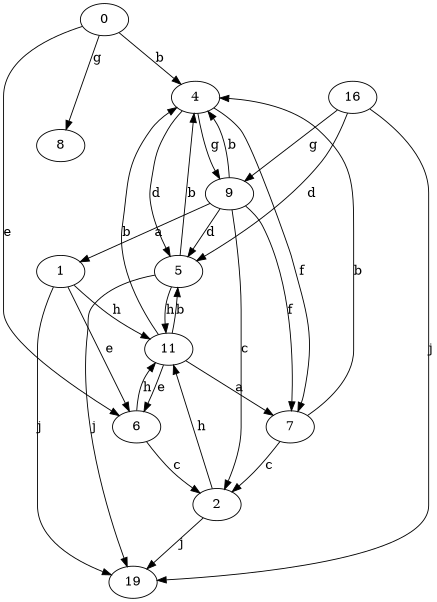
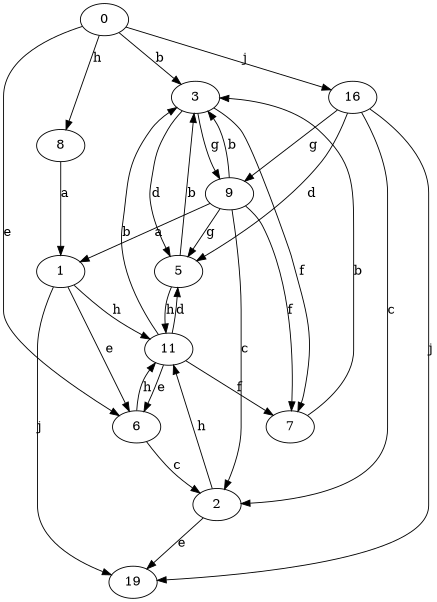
  strict digraph {
    0
-   3 [label=4]
+   3
    6
    8
    n5 [label=16]
    5
    7
    9
    11
    n10 [label=2]
    1
    n12 [label=19]
    0 -> 3 [label=b]
    0 -> 6 [label=e]
-   0 -> 8 [label=g]
+   0 -> 8 [label=h]
+   0 -> n5 [label=j]
    3 -> 5 [label=d]
    3 -> 7 [label=f]
    3 -> 9 [label=g]
    6 -> 11 [label=h]
    6 -> n10 [label=c]
+   8 -> 1 [label=a]
    n5 -> 5 [label=d]
    n5 -> 9 [label=g]
    n5 -> n12 [label=j]
    5 -> 3 [label=b]
    5 -> 11 [label=h]
-   5 -> n12 [label=j]
    7 -> 3 [label=b]
-   7 -> n10 [label=c]
+   n5 -> n10 [label=c]
    9 -> 3 [label=b]
-   9 -> 5 [label=d]
+   9 -> 5 [label=g]
    9 -> 7 [label=f]
    9 -> n10 [label=c]
    9 -> 1 [label=a]
    11 -> 3 [label=b]
    11 -> 6 [label=e]
-   11 -> 5 [label=b]
-   11 -> 7 [label=a]
+   11 -> 5 [label=d]
+   11 -> 7 [label=f]
    n10 -> 11 [label=h]
-   n10 -> n12 [label=j]
+   n10 -> n12 [label=e]
    1 -> 6 [label=e]
    1 -> 11 [label=h]
    1 -> n12 [label=j]
  }
